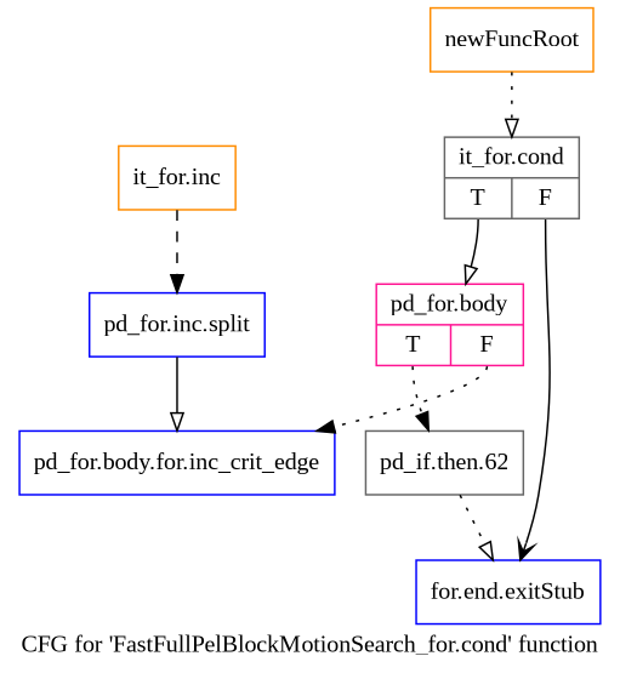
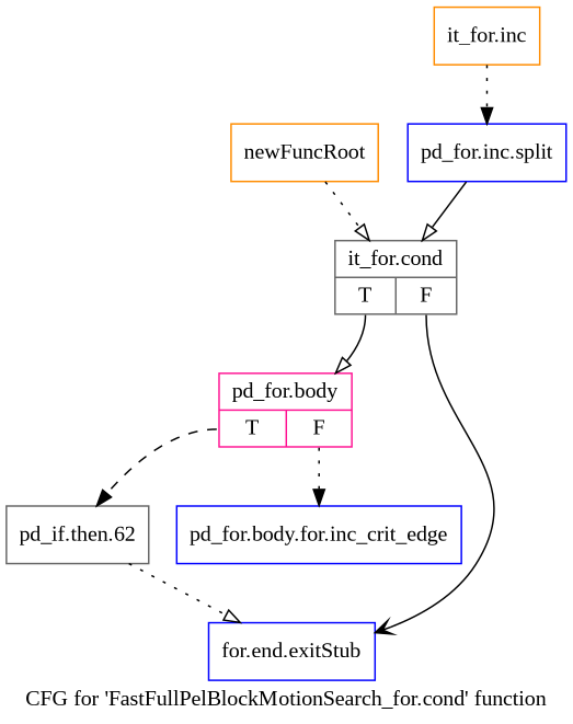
  digraph {
    fontname="Liberation Serif"
    label="CFG for 'FastFullPelBlockMotionSearch_for.cond' function"
    node [color=blue fontname="Liberation Serif" shape=record]
    edge [arrowhead=onormal fontname="Liberation Serif" style=dotted]
    n1 [color=darkorange label="{newFuncRoot}"]
    n2 [color=gray40 label="{it_for.cond|{<s0>T|<s1>F}}"]
    n3 [label="{for.end.exitStub}"]
    n4 [color=deeppink label="{pd_for.body|{<s0>T|<s1>F}}"]
    n5 [color=gray40 label="{pd_if.then.62}"]
    n6 [label="{pd_for.body.for.inc_crit_edge}"]
    n7 [color=darkorange label="{it_for.inc}"]
    n8 [label="{pd_for.inc.split}"]
    n1 -> n2
    n2 -> n3 [arrowhead=vee style=solid tailport=s1]
    n2 -> n4 [style=solid tailport=s0]
-   n4 -> n5 [arrowhead=normal tailport=s0]
+   n4 -> n5 [arrowhead=normal style=dashed tailport=s0]
    n4 -> n6 [arrowhead=normal tailport=s1]
    n5 -> n3
-   n7 -> n8 [arrowhead=normal style=dashed]
-   n8 -> n6 [style=solid]
+   n7 -> n8 [arrowhead=normal]
+   n8 -> n2 [style=solid]
  }
